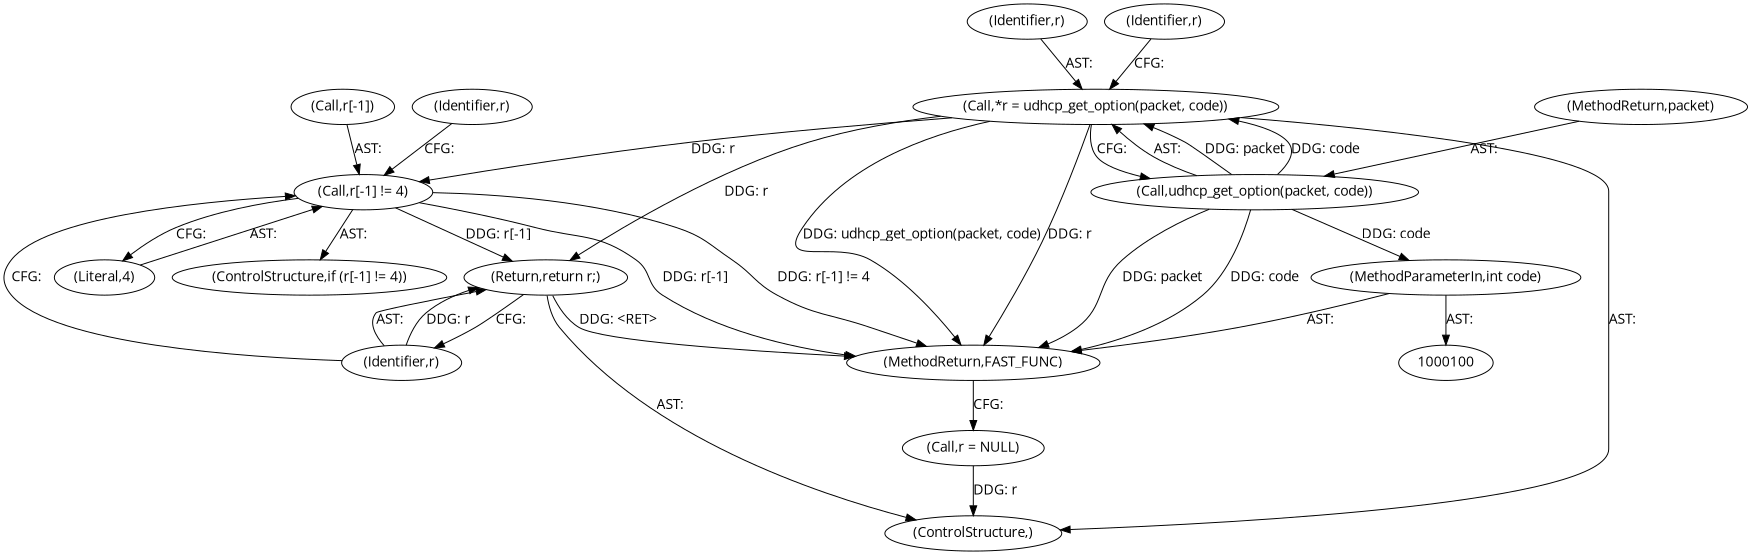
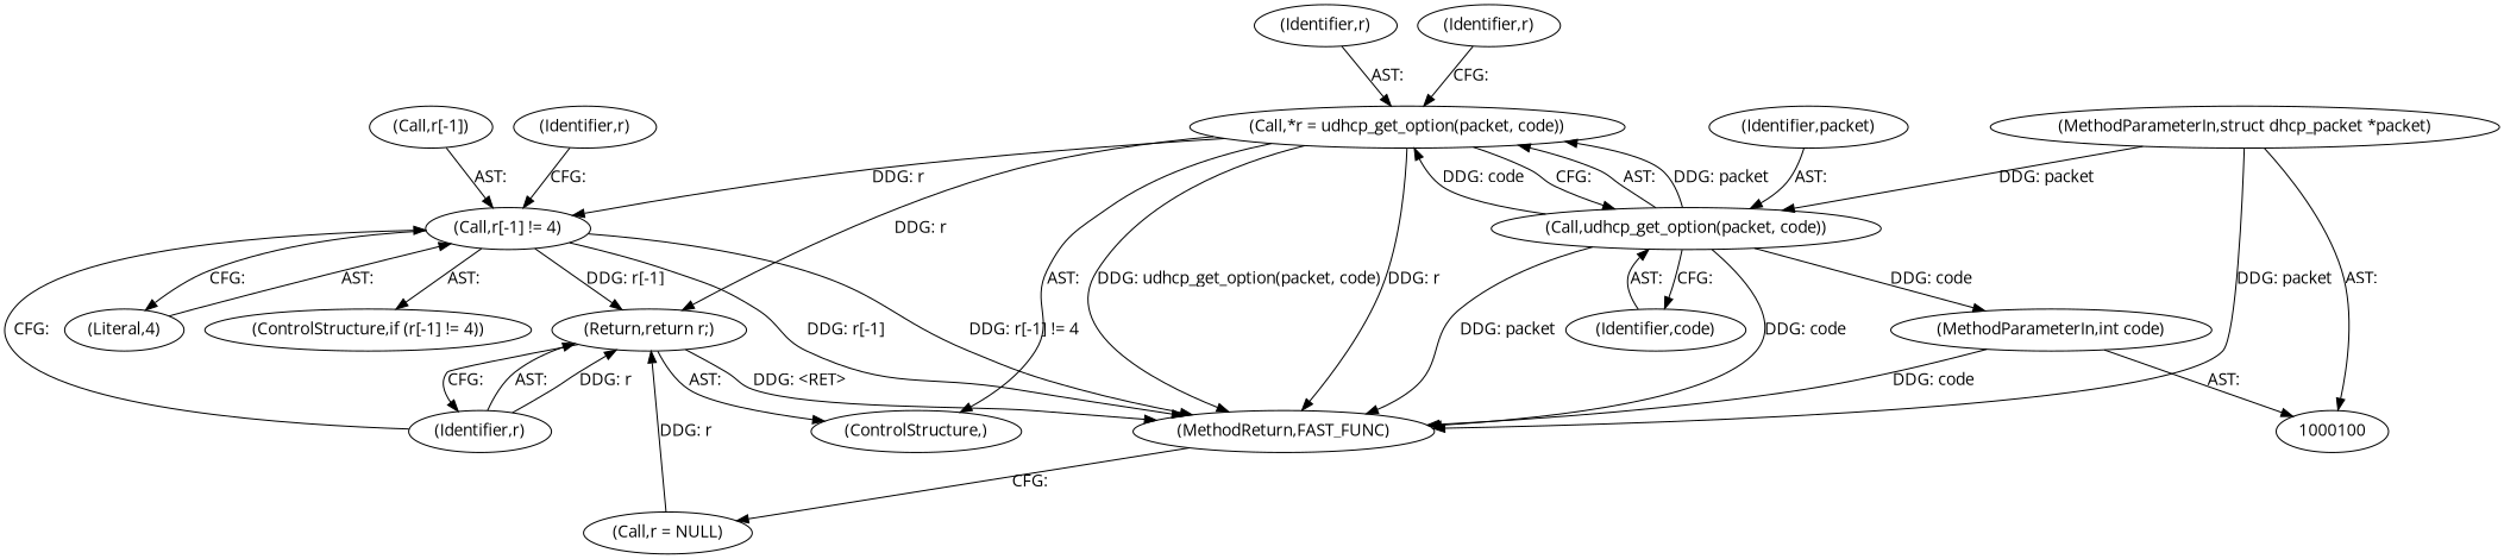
  digraph {
    fontname="Open Sans"
    node [fontname="Open Sans"]
    edge [fontname="Open Sans"]
    n1 [label="(Call,r[-1] != 4)"]
    n2 [label="(Return,return r;)"]
    n3 [label="(MethodReturn,FAST_FUNC)"]
    n4 [label="(Literal,4)"]
    n5 [label="(ControlStructure,if (r[-1] != 4))"]
    n6 [label="(ControlStructure,)"]
    n7 [label="(Identifier,r)"]
    n8 [label="(Call,r = NULL)"]
    n9 [label="(Call,*r = udhcp_get_option(packet, code))"]
    n10 [label="(Call,udhcp_get_option(packet, code))"]
+   n11 [label="(Identifier,code)"]
    n12 [label="(MethodParameterIn,int code)"]
+   n13 [label="(MethodParameterIn,struct dhcp_packet *packet)"]
    1000100
    n15 [label="(Call,r[-1])"]
    n16 [label="(Identifier,r)"]
    n17 [label="(Identifier,r)"]
-   n18 [label="(MethodReturn,packet)"]
+   n18 [label="(Identifier,packet)"]
    n19 [label="(Identifier,r)"]
    n1 -> n2 [label="DDG: r[-1]"]
    n1 -> n3 [label="DDG: r[-1] != 4"]
    n1 -> n3 [label="DDG: r[-1]"]
    n1 -> n4 [label="CFG: "]
    n1 -> n5 [label="AST: "]
    n2 -> n3 [label="DDG: <RET>"]
    n2 -> n6 [label="AST: "]
    n2 -> n7 [label="CFG: "]
    n3 -> n8 [label="CFG: "]
    n4 -> n1 [label="AST: "]
    n7 -> n1 [label="CFG: "]
    n7 -> n2 [label="AST: "]
    n7 -> n2 [label="DDG: r"]
-   n8 -> n6 [label="DDG: r"]
+   n8 -> n2 [label="DDG: r"]
    n9 -> n1 [label="DDG: r"]
    n9 -> n2 [label="DDG: r"]
    n9 -> n3 [label="DDG: udhcp_get_option(packet, code)"]
    n9 -> n3 [label="DDG: r"]
    n9 -> n6 [label="AST: "]
    n9 -> n10 [label="CFG: "]
    n10 -> n3 [label="DDG: packet"]
    n10 -> n3 [label="DDG: code"]
    n10 -> n9 [label="AST: "]
    n10 -> n9 [label="DDG: packet"]
    n10 -> n9 [label="DDG: code"]
+   n10 -> n11 [label="CFG: "]
    n10 -> n12 [label="DDG: code"]
-   n12 -> n3 [label="AST: "]
+   n11 -> n10 [label="AST: "]
+   n12 -> n3 [label="DDG: code"]
    n12 -> 1000100 [label="AST: "]
+   n13 -> n3 [label="DDG: packet"]
+   n13 -> n10 [label="DDG: packet"]
+   n13 -> 1000100 [label="AST: "]
    n15 -> n1 [label="AST: "]
    n16 -> n9 [label="AST: "]
    n17 -> n1 [label="CFG: "]
    n18 -> n10 [label="AST: "]
    n19 -> n9 [label="CFG: "]
  }
